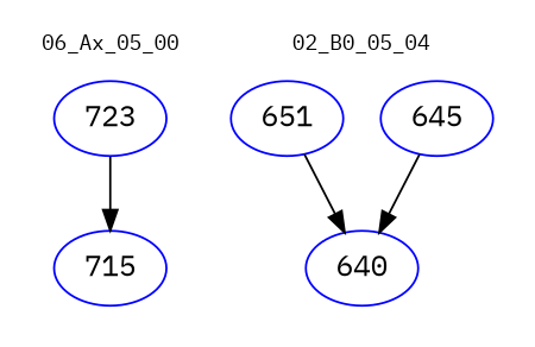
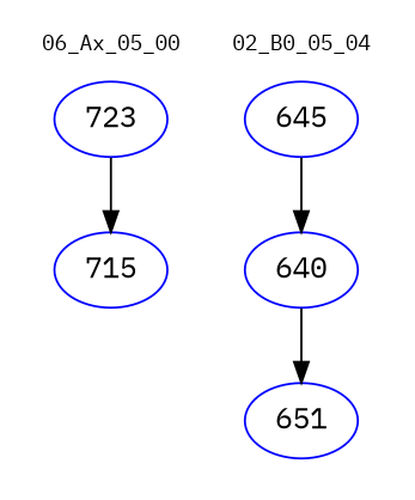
  digraph {
    fontname="IBM Plex Mono"
    node [color=blue fontname="IBM Plex Mono"]
    edge [color=black fontname="IBM Plex Mono"]
    n1 [label=723]
    n2 [label=715]
    n3 [label=645]
    n4 [label=640]
    n5 [label=651]
    subgraph cluster_1 {
      color=white
      fontsize=10
      label="06_Ax_05_00"
      n1
      n2
    }
    subgraph cluster_2 {
      color=white
      fontsize=10
      label="02_B0_05_04"
      n3
      n4
      n5
    }
    n1 -> n2
    n3 -> n4
-   n5 -> n4
+   n4 -> n5
  }
